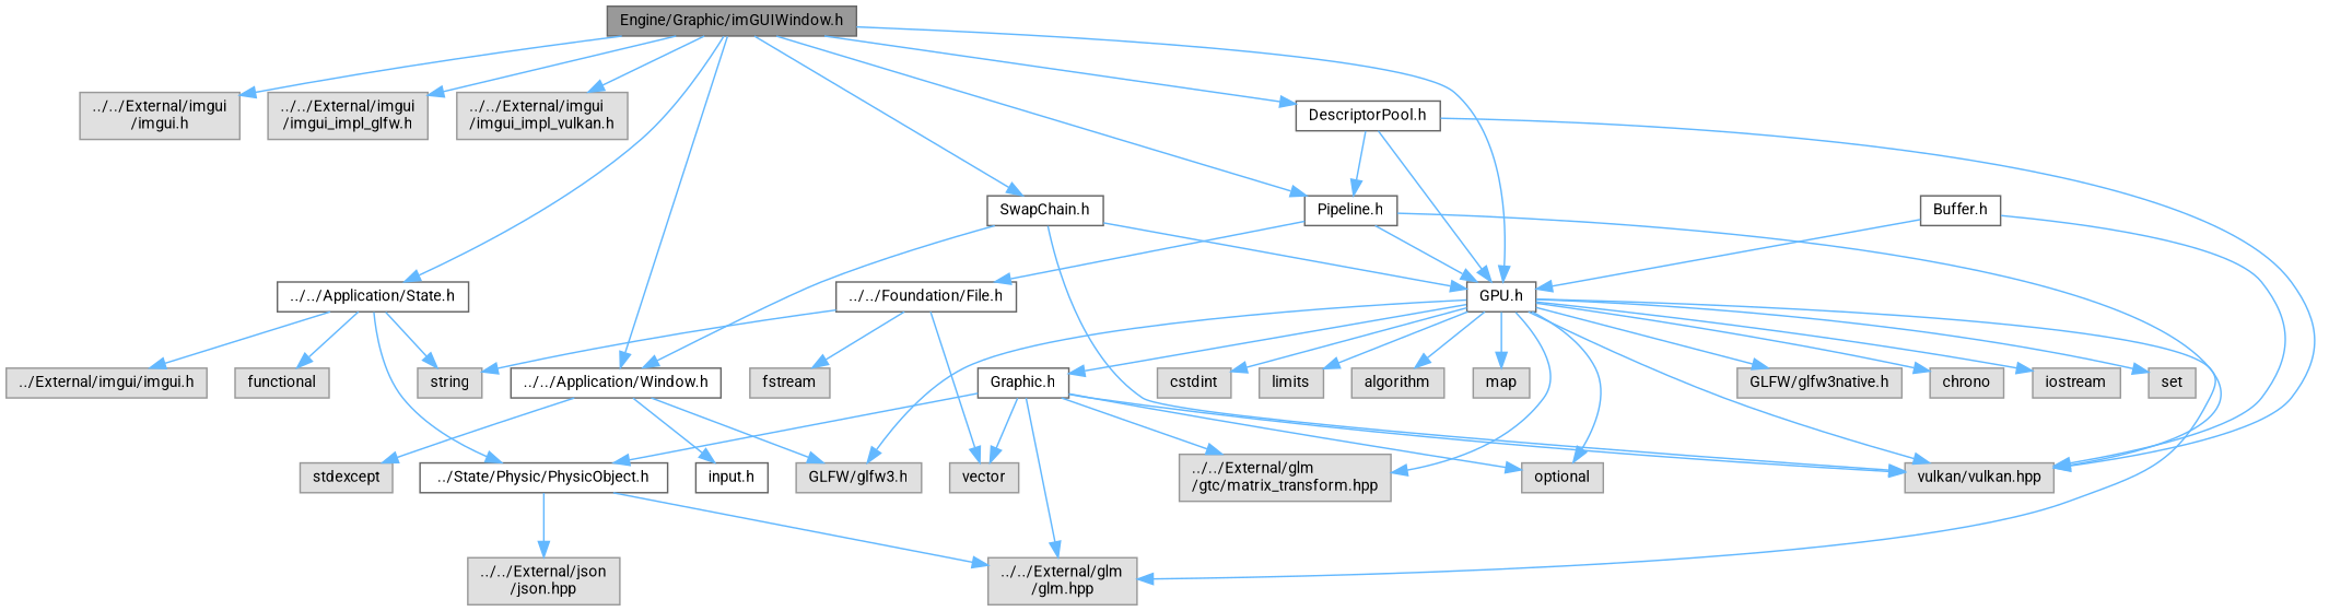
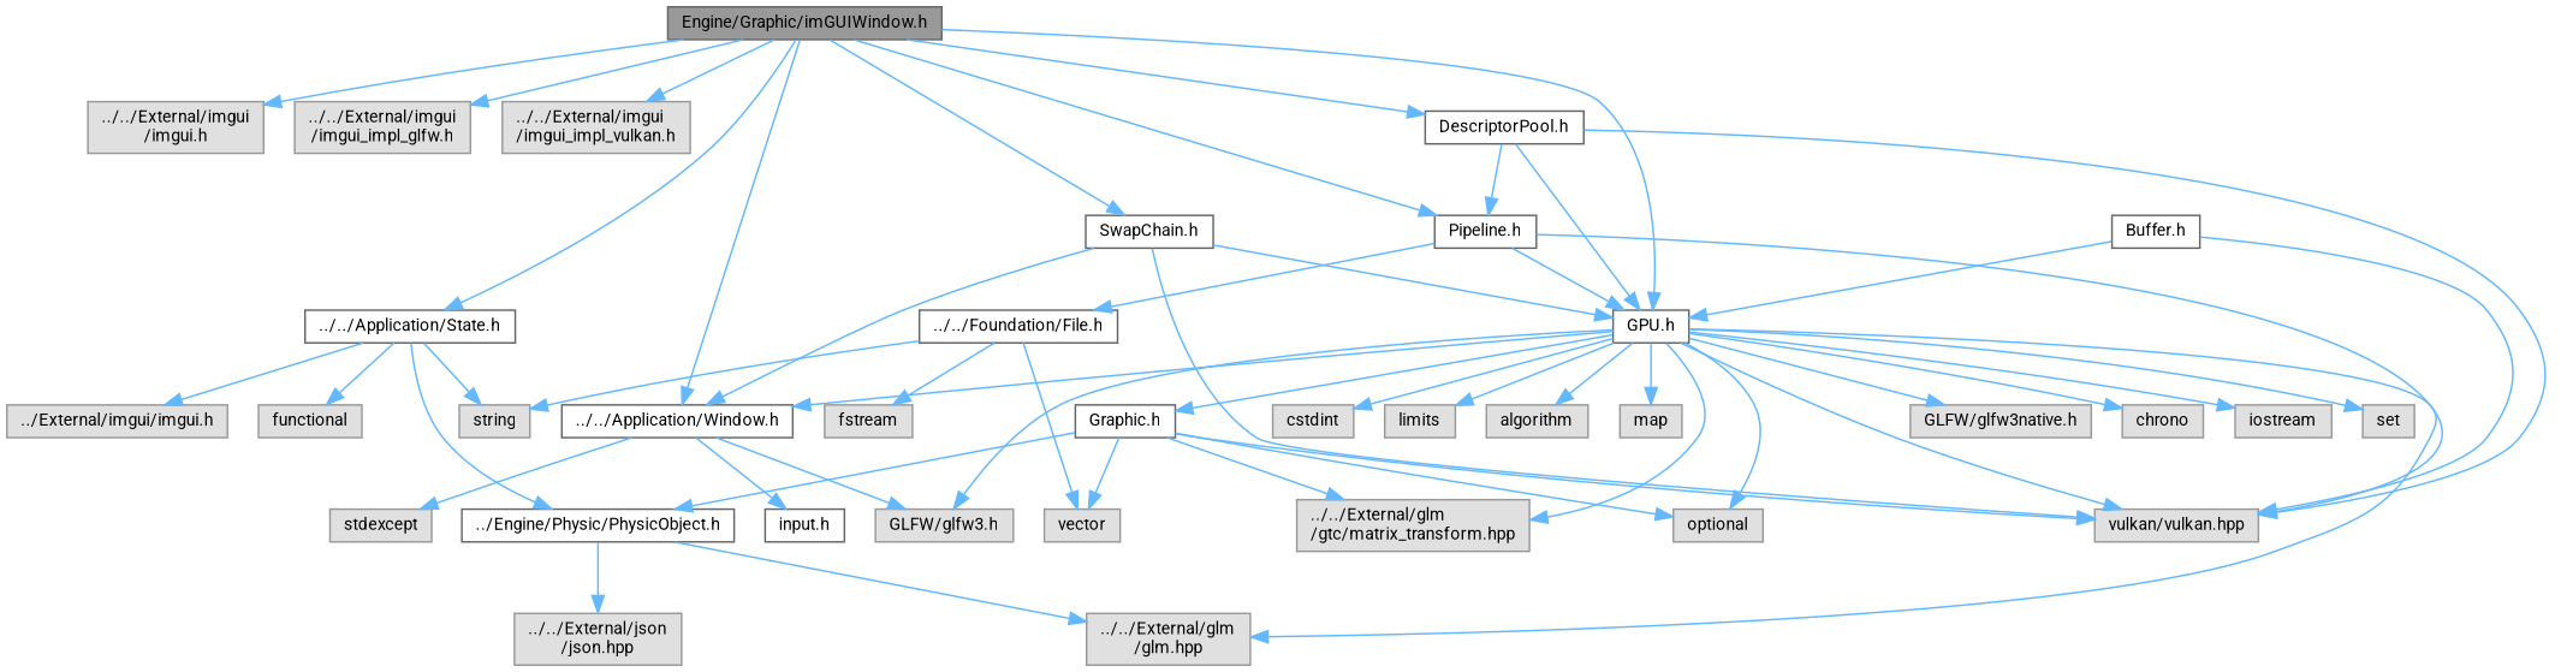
  digraph {
    fontname=Roboto
    node [color=grey60 fillcolor="#E0E0E0" fontname=Roboto fontsize=10 shape=box style=filled]
    edge [color=steelblue1 fontname=Roboto fontsize=10 labelfontname=Helvetica labelfontsize=10 style=solid]
    n1 [color=gray40 fillcolor=grey60 fontcolor=black height=0.2 label="Engine/Graphic/imGUIWindow.h" width=0.4]
    n2 [height=0.2 label="../../External/imgui\l/imgui.h" width=0.4]
    n3 [height=0.2 label="../../External/imgui\l/imgui_impl_glfw.h" width=0.4]
    n4 [height=0.2 label="../../External/imgui\l/imgui_impl_vulkan.h" width=0.4]
    n5 [color=grey40 fillcolor=white height=0.2 label="../../Application/Window.h" width=0.4]
    n6 [color=grey40 fillcolor=white height=0.2 label="../../Application/State.h" width=0.4]
    n7 [color=grey40 fillcolor=white height=0.2 label="GPU.h" width=0.4]
    n8 [color=grey40 fillcolor=white height=0.2 label="Pipeline.h" width=0.4]
    n9 [color=grey40 fillcolor=white height=0.2 label="DescriptorPool.h" width=0.4]
    n10 [color=grey40 fillcolor=white height=0.2 label="SwapChain.h" width=0.4]
    n11 [height=0.2 label="GLFW/glfw3.h" width=0.4]
    n12 [height=0.2 label=stdexcept width=0.4]
    n13 [color=grey40 fillcolor=white height=0.2 label="input.h" width=0.4]
    n14 [height=0.2 label=string width=0.4]
    n15 [height=0.2 label=functional width=0.4]
    n16 [height=0.2 label="../External/imgui/imgui.h" width=0.4]
-   n17 [color=grey40 fillcolor=white height=0.2 label="../State/Physic/PhysicObject.h" width=0.4]
+   n17 [color=grey40 fillcolor=white height=0.2 label="../Engine/Physic/PhysicObject.h" width=0.4]
    n18 [height=0.2 label="../../External/glm\l/glm.hpp" width=0.4]
    n19 [height=0.2 label="vulkan/vulkan.hpp" width=0.4]
    n20 [height=0.2 label="GLFW/glfw3native.h" width=0.4]
    n21 [height=0.2 label="../../External/glm\l/gtc/matrix_transform.hpp" width=0.4]
    n22 [height=0.2 label=chrono width=0.4]
    n23 [height=0.2 label=iostream width=0.4]
    n24 [height=0.2 label=optional width=0.4]
    n25 [height=0.2 label=set width=0.4]
    n26 [height=0.2 label=cstdint width=0.4]
    n27 [height=0.2 label=limits width=0.4]
    n28 [height=0.2 label=algorithm width=0.4]
    n29 [height=0.2 label=map width=0.4]
    n30 [color=grey40 fillcolor=white height=0.2 label="Graphic.h" width=0.4]
    n31 [color=grey40 fillcolor=white height=0.2 label="../../Foundation/File.h" width=0.4]
    n32 [height=0.2 label="../../External/json\l/json.hpp" width=0.4]
    n33 [height=0.2 label=vector width=0.4]
    n34 [height=0.2 label=fstream width=0.4]
    n35 [color=grey40 fillcolor=white height=0.2 label="Buffer.h" width=0.4]
    n1 -> n2
    n1 -> n3
    n1 -> n4
    n1 -> n5
    n1 -> n6
    n1 -> n7
    n1 -> n8
    n1 -> n9
    n1 -> n10
    n5 -> n11
    n5 -> n12
    n5 -> n13
    n6 -> n14
    n6 -> n15
    n6 -> n16
    n6 -> n17
+   n7 -> n5
    n7 -> n11
    n7 -> n18
    n7 -> n19
    n7 -> n20
    n7 -> n21
    n7 -> n22
    n7 -> n23
    n7 -> n24
    n7 -> n25
    n7 -> n26
    n7 -> n27
    n7 -> n28
    n7 -> n29
    n7 -> n30
    n8 -> n7
    n8 -> n19
    n8 -> n31
    n9 -> n7
    n9 -> n8
    n9 -> n19
    n10 -> n5
    n10 -> n7
    n10 -> n19
    n17 -> n18
    n17 -> n32
    n30 -> n17
-   n30 -> n18
    n30 -> n19
    n30 -> n21
    n30 -> n24
    n30 -> n33
    n31 -> n14
    n31 -> n33
    n31 -> n34
    n35 -> n7
    n35 -> n19
  }
